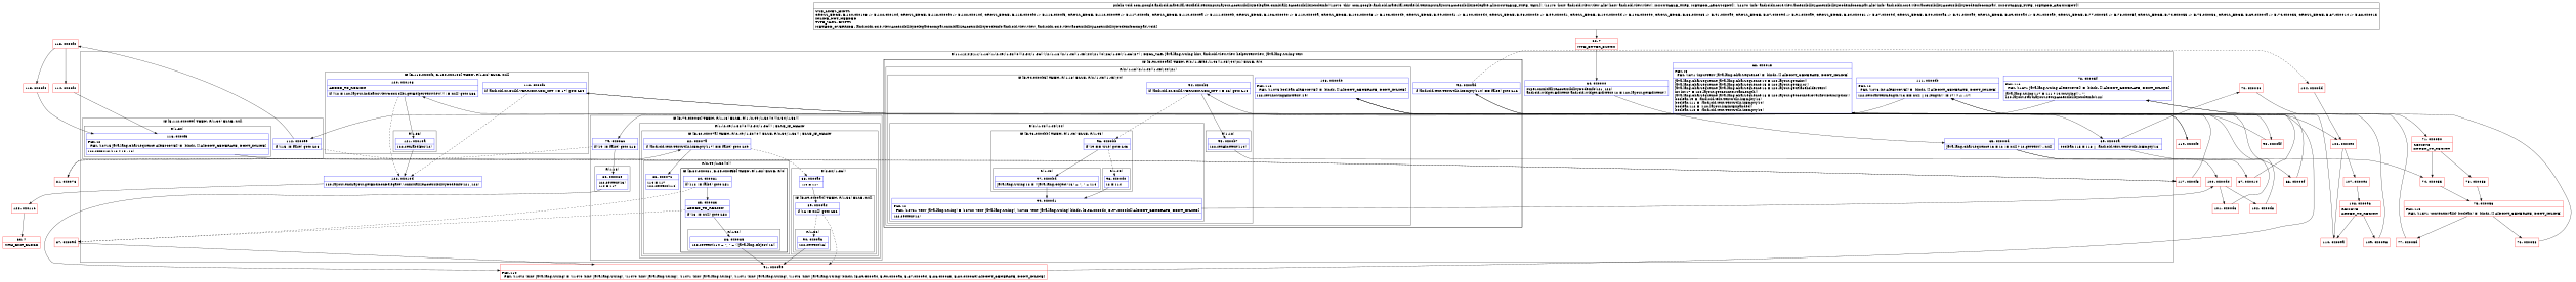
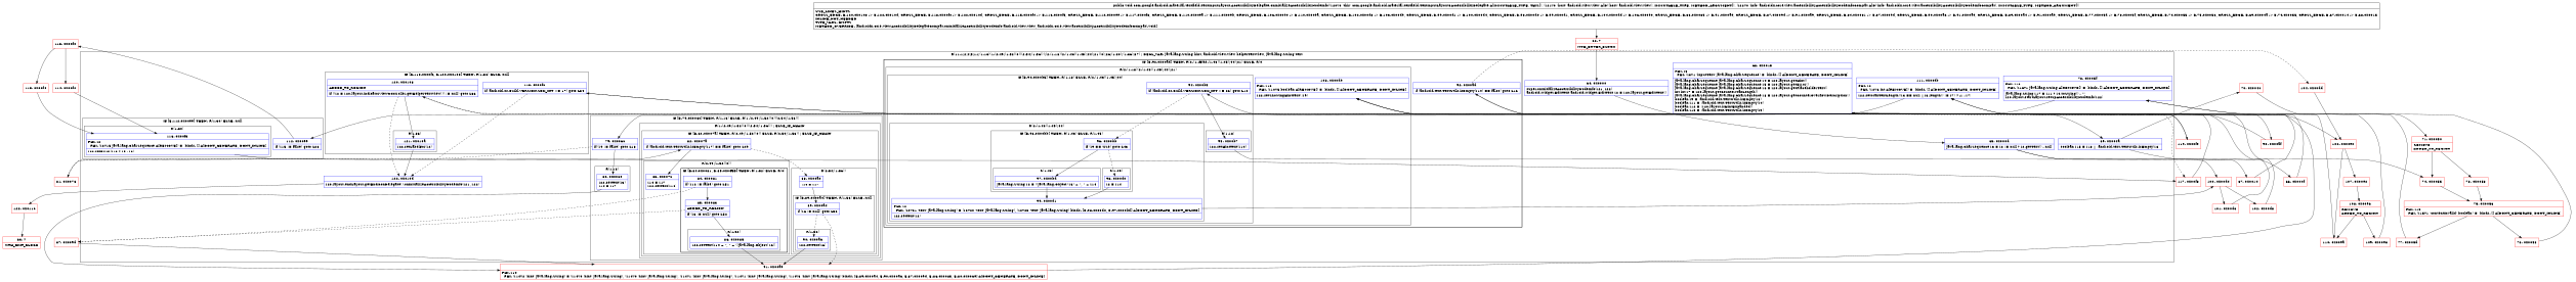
  digraph {
    node [color=blue shape=record]
    n1 [label="{80\:\ 0x006e|r22.setText(r3)\lr14 = r17\l}"]
    n2 [label="{86\:\ 0x0085|r22.setText(r14 + \", \" + ((java.lang.Object) r6))\l}"]
    n3 [label="{84\:\ 0x0081|if (r12 != false) goto L51\l}"]
    n4 [label="{85\:\ 0x0083|ADDED_TO_REGION\l|if (r6 != null) goto L52\l}"]
    n5 [label="{83\:\ 0x007c|r14 = r17\lr22.setText(r14)\l}"]
    n6 [label="{90\:\ 0x00a6|r22.setText(r6)\l}"]
    n7 [label="{89\:\ 0x00a4|if (r6 != null) goto L56\l}"]
    n8 [label="{88\:\ 0x00a0|r14 = r17\l}"]
    n9 [label="{82\:\ 0x007a|if (android.text.TextUtils.isEmpty(r17) == false) goto L49\l}"]
    n10 [label="{79\:\ 0x006c|if (r9 != false) goto L13\l}"]
    n11 [label="{95\:\ 0x00b7|r22.setHintText(r14)\l}"]
    n12 [label="{97\:\ 0x00bd|java.lang.String r2 = ((java.lang.Object) r3) + \", \" + r14\l}"]
    n13 [label="{98\:\ 0x00d0|r2 = r14\l}"]
    n14 [label="{96\:\ 0x00bb|if (r9 == true) goto L43\l}"]
    n15 [label="{99\:\ 0x00d1|PHI: r2 \l  PHI: (r2v21 'text' java.lang.String) = (r2v20 'text' java.lang.String), (r2v23 'text' java.lang.String) binds: [B:98:0x00d0, B:97:0x00bd] A[DONT_GENERATE, DONT_INLINE]\l|r22.setText(r2)\l}"]
    n16 [label="{94\:\ 0x00b5|if (android.os.Build.VERSION.SDK_INT \>= 26) goto L18\l}"]
    n17 [label="{103\:\ 0x00d9|PHI: r10 \l  PHI: (r10v5 boolean A[REMOVE]) =  binds: [] A[DONT_GENERATE, DONT_INLINE]\l|r22.setShowingHintText(!r9)\l}"]
    n18 [label="{92\:\ 0x00ad|if (android.text.TextUtils.isEmpty(r14) == false) goto L16\l}"]
    n19 [label="{116\:\ 0x00f5|PHI: r2 \l  PHI: (r2v15 java.lang.CharSequence A[REMOVE]) =  binds: [] A[DONT_GENERATE, DONT_INLINE]\l|r22.setError(r13 ? r5 : r8)\l}"]
    n20 [label="{112\:\ 0x00ee|if (r15 != false) goto L28\l}"]
    n21 [label="{121\:\ 0x010a|r22.setLabelFor(r2)\l}"]
    n22 [label="{118\:\ 0x00fc|if (android.os.Build.VERSION.SDK_INT \>= 17) goto L34\l}"]
    n23 [label="{120\:\ 0x0108|ADDED_TO_REGION\l|if ((r2 = r20.layout.indicatorViewController.getHelperTextView()) != null) goto L36\l}"]
    n24 [label="{64\:\ 0x0000|super.onInitializeAccessibilityNodeInfo(r21, r22)\landroid.widget.EditText android.widget.EditText r2 = r20.layout.getEditText()\l}"]
    n25 [label="{65\:\ 0x000d|java.lang.CharSequence r3 = r2 != null ? r2.getText() : null\l}"]
    n26 [label="{68\:\ 0x0015|PHI: r3 \l  PHI: (r3v1 'inputText' java.lang.CharSequence) =  binds: [] A[DONT_GENERATE, DONT_INLINE]\l|java.lang.CharSequence java.lang.CharSequence r4 = r20.layout.getHint()\ljava.lang.CharSequence java.lang.CharSequence r5 = r20.layout.getError()\ljava.lang.CharSequence java.lang.CharSequence r6 = r20.layout.getPlaceholderText()\lint int r7 = r20.layout.getCounterMaxLength()\ljava.lang.CharSequence java.lang.CharSequence r8 = r20.layout.getCounterOverflowDescription()\lboolean r9 = !android.text.TextUtils.isEmpty(r3)\lboolean r11 = !android.text.TextUtils.isEmpty(r4)\lboolean r12 = !r20.layout.isHintExpanded()\lboolean r13 = !android.text.TextUtils.isEmpty(r5)\l}"]
    n27 [label="{69\:\ 0x004a|boolean r15 = r13 \|\| !android.text.TextUtils.isEmpty(r8)\l}"]
    n28 [label="{78\:\ 0x005f|PHI: r16 \l  PHI: (r16v1 java.lang.String A[REMOVE]) =  binds: [] A[DONT_GENERATE, DONT_INLINE]\l|java.lang.String r17 = r11 ? r4.toString() : \"\"\lr20.layout.startLayout.setupAccessibilityNodeInfo(r22)\l}"]
    n29 [label="{111\:\ 0x00eb|PHI: r2 \l  PHI: (r2v6 int A[REMOVE]) =  binds: [] A[DONT_GENERATE, DONT_INLINE]\l|r22.setMaxTextLength((r3 == null \|\| r3.length() != r7) ? \-1 : r7)\l}"]
    n30 [label="{122\:\ 0x010d|r20.layout.endLayout.getEndIconDelegate().onInitializeAccessibilityNodeInfo(r21, r22)\l}"]
    n31 [color=red label="{91\:\ 0x00a9|PHI: r14 \l  PHI: (r14v2 'hint' java.lang.String) = (r14v0 'hint' java.lang.String), (r14v0 'hint' java.lang.String), (r14v1 'hint' java.lang.String), (r14v1 'hint' java.lang.String), (r14v3 'hint' java.lang.String) binds: [B:89:0x00a4, B:90:0x00a6, B:87:0x009d, B:86:0x0085, B:80:0x006e] A[DONT_GENERATE, DONT_INLINE]\l}"]
    n32 [color=red label="{87\:\ 0x009d}"]
    n33 [color=red label="{81\:\ 0x0076}"]
    n34 [color=red label="{100\:\ 0x00d4}"]
    n35 [color=red label="{106\:\ 0x00e0}"]
    n36 [color=red label="{93\:\ 0x00af}"]
    n37 [color=red label="{104\:\ 0x00dd}"]
    n38 [color=red label="{117\:\ 0x00f8}"]
    n39 [color=red label="{113\:\ 0x00f0}"]
    n40 [color=red label="{119\:\ 0x00fe}"]
    n41 [color=red label="{66\:\ 0x000f}"]
    n42 [color=red label="{67\:\ 0x0014}"]
    n43 [color=red label="{70\:\ 0x004c}"]
    n44 [color=red label="{74\:\ 0x0055}"]
    n45 [color=red label="{123\:\ 0x011c}"]
    n46 [color=red label="{71\:\ 0x0050|REMOVE\lADDED_TO_REGION\l}"]
    n47 [color=red label="{75\:\ 0x0056|PHI: r15 \l  PHI: (r15v1 'contentInvalid' boolean) =  binds: [] A[DONT_GENERATE, DONT_INLINE]\l}"]
    n48 [color=red label="{101\:\ 0x00d6}"]
    n49 [color=red label="{102\:\ 0x00d8}"]
    n50 [color=red label="{107\:\ 0x00e2}"]
    n51 [color=red label="{110\:\ 0x00ea}"]
    n52 [color=red label="{114\:\ 0x00f2}"]
    n53 [color=red label="{115\:\ 0x00f4}"]
    n54 [color=red label="{63\:\ ?|MTH_EXIT_BLOCK\l}"]
    n55 [color=red label="{62\:\ ?|MTH_ENTER_BLOCK\l}"]
    n56 [color=red label="{73\:\ 0x0053}"]
    n57 [color=red label="{76\:\ 0x0058}"]
    n58 [color=red label="{77\:\ 0x005d}"]
    n59 [color=red label="{108\:\ 0x00e6|REMOVE\lADDED_TO_REGION\l}"]
    n60 [color=red label="{109\:\ 0x00e8}"]
    n61 [label="{public void com.google.android.material.textfield.TextInputLayout.AccessibilityDelegate.onInitializeAccessibilityNodeInfo((r20v0 'this' com.google.android.material.textfield.TextInputLayout$AccessibilityDelegate A[IMMUTABLE_TYPE, THIS]), (r21v0 'host' android.view.View A[D('host' android.view.View), IMMUTABLE_TYPE, METHOD_ARGUMENT]), (r22v0 'info' androidx.core.view.accessibility.AccessibilityNodeInfoCompat A[D('info' androidx.core.view.accessibility.AccessibilityNodeInfoCompat), IMMUTABLE_TYPE, METHOD_ARGUMENT]))  | USE_LINES_HINTS\lCROSS_EDGE: B:120:0x0108 \-\> B:122:0x010d, CROSS_EDGE: B:118:0x00fc \-\> B:122:0x010d, CROSS_EDGE: B:115:0x00f4 \-\> B:116:0x00f5, CROSS_EDGE: B:112:0x00ee \-\> B:117:0x00f8, CROSS_EDGE: B:110:0x00ea \-\> B:111:0x00eb, CROSS_EDGE: B:106:0x00e0 \-\> B:110:0x00ea, CROSS_EDGE: B:102:0x00d8 \-\> B:103:0x00d9, CROSS_EDGE: B:99:0x00d1 \-\> B:100:0x00d4, CROSS_EDGE: B:98:0x00d0 \-\> B:99:0x00d1, CROSS_EDGE: B:104:0x00dd \-\> B:106:0x00e0, CROSS_EDGE: B:86:0x0085 \-\> B:91:0x00a9, CROSS_EDGE: B:87:0x009d \-\> B:91:0x00a9, CROSS_EDGE: B:84:0x0081 \-\> B:87:0x009d, CROSS_EDGE: B:90:0x00a6 \-\> B:91:0x00a9, CROSS_EDGE: B:89:0x00a4 \-\> B:91:0x00a9, CROSS_EDGE: B:77:0x005d \-\> B:78:0x005f, CROSS_EDGE: B:74:0x0055 \-\> B:75:0x0056, CROSS_EDGE: B:69:0x004a \-\> B:74:0x0055, CROSS_EDGE: B:67:0x0014 \-\> B:68:0x0015\lINLINE_NOT_NEEDED\lTYPE_VARS: EMPTY\lMETHOD_OVERRIDE: [androidx.core.view.AccessibilityDelegateCompat.onInitializeAccessibilityNodeInfo(android.view.View, androidx.core.view.accessibility.AccessibilityNodeInfoCompat):void]\l}" color=""]
    subgraph cluster_1 {
      label="R(11:1|2|4|5|11|(1:13)(1:(2:49|(1:52)(0))(2:54|(1:56)))|(2:(1:18)(2:(1:43)(1:45)|44)|21)(0)|26|(1:30)|(1:36)|37) | DECL_VAR: java.lang.String hint, android.view.View helperTextView, java.lang.String text\l"
      n24
      n25
      n26
      n27
      n28
      n29
      n30
      subgraph cluster_2 {
        label="IF [B:79:0x006c] THEN: R(1:13) ELSE: R(1:(2:49|(1:52)(0))(2:54|(1:56)))"
        n10
        subgraph cluster_3 {
          label="R(1:13)"
          n1
        }
        subgraph cluster_4 {
          label="R(1:(2:49|(1:52)(0))(2:54|(1:56))) | ELSE_IF_CHAIN\l"
          subgraph cluster_5 {
            label="IF [B:82:0x007a] THEN: R(2:49|(1:52)(0)) ELSE: R(2:54|(1:56)) | ELSE_IF_CHAIN\l"
            n9
            subgraph cluster_6 {
              label="R(2:49|(1:52)(0))"
              n5
              subgraph cluster_7 {
                label="IF [B:84:0x0081, B:85:0x0083] THEN: R(1:52) ELSE: R(0)"
                n3
                n4
                subgraph cluster_8 {
                  label="R(1:52)"
                  n2
                }
                subgraph cluster_9 {
                  label="R(0)"
                }
              }
            }
            subgraph cluster_10 {
              label="R(2:54|(1:56))"
              n8
              subgraph cluster_11 {
                label="IF [B:89:0x00a4] THEN: R(1:56) ELSE: null"
                n7
                subgraph cluster_12 {
                  label="R(1:56)"
                  n6
                }
              }
            }
          }
        }
      }
      subgraph cluster_13 {
        label="IF [B:92:0x00ad] THEN: R(2:(1:18)(2:(1:43)(1:45)|44)|21) ELSE: R(0)"
        n18
        subgraph cluster_14 {
          label="R(2:(1:18)(2:(1:43)(1:45)|44)|21)"
          n17
          subgraph cluster_15 {
            label="IF [B:94:0x00b5] THEN: R(1:18) ELSE: R(2:(1:43)(1:45)|44)"
            n16
            subgraph cluster_16 {
              label="R(1:18)"
              n11
            }
            subgraph cluster_17 {
              label="R(2:(1:43)(1:45)|44)"
              n15
              subgraph cluster_18 {
                label="IF [B:96:0x00bb] THEN: R(1:43) ELSE: R(1:45)"
                n14
                subgraph cluster_19 {
                  label="R(1:43)"
                  n12
                }
                subgraph cluster_20 {
                  label="R(1:45)"
                  n13
                }
              }
            }
          }
        }
        subgraph cluster_21 {
          label="R(0)"
        }
      }
      subgraph cluster_22 {
        label="IF [B:112:0x00ee] THEN: R(1:30) ELSE: null"
        n20
        subgraph cluster_23 {
          label="R(1:30)"
          n19
        }
      }
      subgraph cluster_24 {
        label="IF [B:118:0x00fc, B:120:0x0108] THEN: R(1:36) ELSE: null"
        n22
        n23
        subgraph cluster_25 {
          label="R(1:36)"
          n21
        }
      }
    }
    n1 -> n31
    n2 -> n31
    n3 -> n4
    n3 -> n32 [style=dashed]
    n4 -> n2
    n4 -> n32 [style=dashed]
    n6 -> n31
    n7 -> n6 [style=dashed]
    n7 -> n31 [style=dashed]
    n8 -> n7
    n9 -> n5
    n9 -> n8 [style=dashed]
    n10 -> n1
    n10 -> n33 [style=dashed]
    n11 -> n34
    n12 -> n15
    n13 -> n15
    n14 -> n12
    n14 -> n13 [style=dashed]
    n15 -> n34
    n16 -> n11
    n16 -> n14 [style=dashed]
    n17 -> n35
    n18 -> n36
    n18 -> n37 [style=dashed]
    n19 -> n38
-   n20 -> n38 [style=dashed]
+   n23 -> n38 [style=dashed]
    n20 -> n39
    n21 -> n30
    n22 -> n30 [style=dashed]
    n22 -> n40
    n23 -> n21
    n23 -> n30 [style=dashed]
    n24 -> n25
    n25 -> n41
    n25 -> n42
    n26 -> n27
    n27 -> n43
    n27 -> n44
    n28 -> n10
    n29 -> n20
    n30 -> n45
    n31 -> n18
    n32 -> n31
    n33 -> n9
    n34 -> n48
    n34 -> n49
    n35 -> n50
    n35 -> n51
    n36 -> n16
    n37 -> n35
    n38 -> n22
    n39 -> n52
    n39 -> n53
    n40 -> n23
    n41 -> n26
    n42 -> n26
    n43 -> n46
    n44 -> n47
    n45 -> n54
    n46 -> n44
    n46 -> n56
    n47 -> n57
    n47 -> n58
    n48 -> n17
    n49 -> n17
    n50 -> n59
    n51 -> n29
    n52 -> n19
    n53 -> n19
    n55 -> n24
    n56 -> n47
    n57 -> n28
    n58 -> n28
    n59 -> n51
    n59 -> n60
    n60 -> n29
    n61 -> n55
  }
